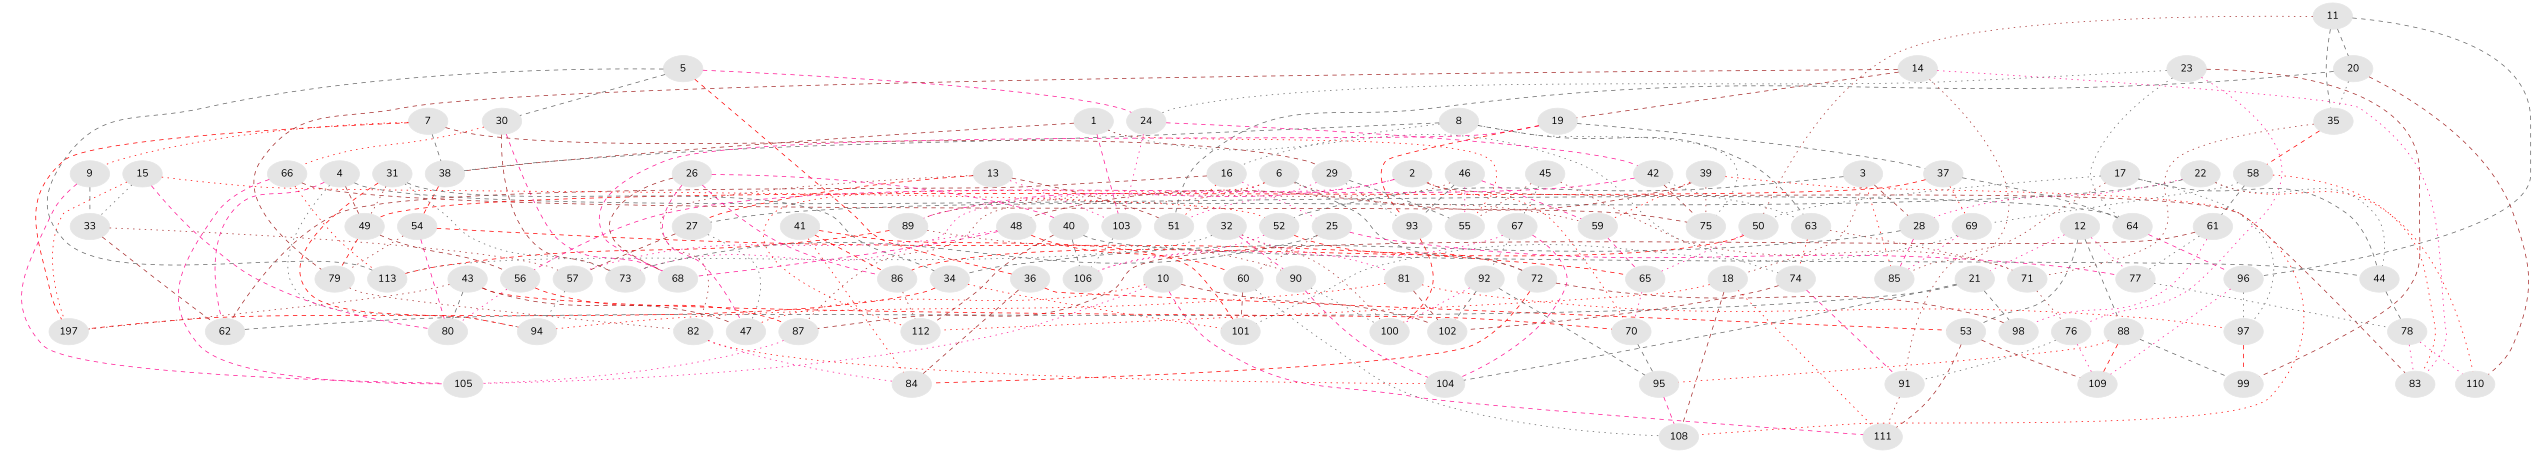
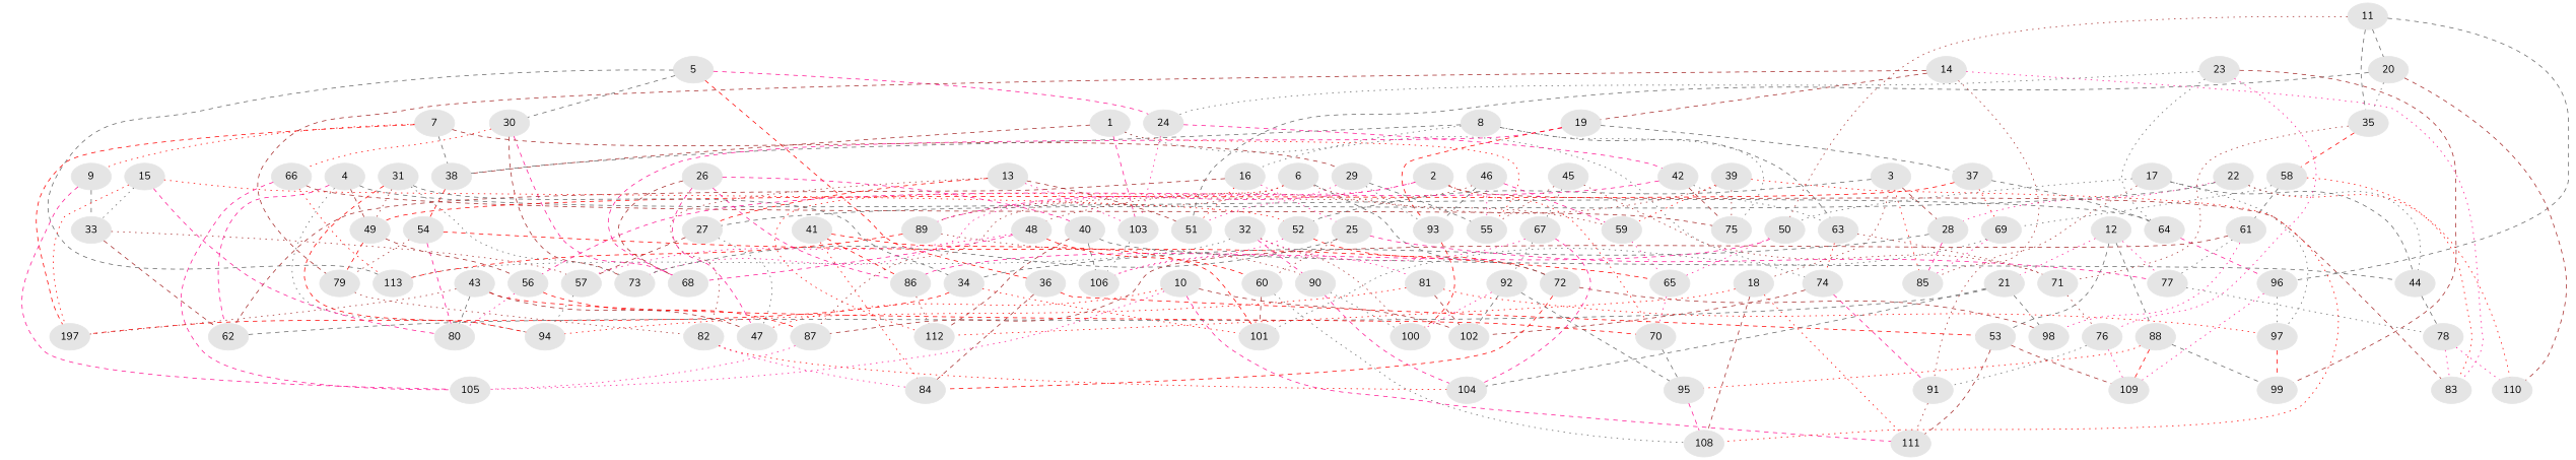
  graph {
    fontname=Nunito
    node [color=gray90 fontname=Nunito style=filled]
    edge [color=gray40 fontname=Nunito style=dashed]
    1
    38
    55
    74
    103
    54
    102
    91
    106
    2
    70
    73
    83
    89
    95
    113
    90
    3
    18
    28
    52
    85
    112
    111
    108
    34
    72
    4
    49
    62
    64
    94
    79
    56
    96
    5
    24
    30
    36
    42
    68
    66
    53
    84
    6
    59
    65
    98
    7
    9
    29
    n52 [label=197]
    33
    105
    51
    93
    8
    16
    63
    75
    25
    71
    57
    10
    47
    11
    20
    35
    50
    110
    58
    86
    97
    109
    12
    21
    77
    88
    104
    78
    99
    13
    27
    82
    14
    19
    37
    15
    80
    60
    17
    44
    69
    100
    22
    23
    76
    101
    26
    40
    31
    32
    81
    61
    39
    48
    41
    45
    67
    87
    43
    92
    46
    1 -- 38 [color=brown]
    1 -- 55 [color=red style=dotted]
    1 -- 74 [style=dotted]
    1 -- 103 [color=deeppink]
    38 -- 54 [color=red]
    74 -- 102 [color=brown]
    74 -- 91 [color=deeppink]
    103 -- 106 [style=dotted]
    54 -- 79 [color=brown style=dotted]
    54 -- 65 [color=red]
    54 -- 80 [color=deeppink]
    91 -- 111 [color=brown style=dotted]
    2 -- 70 [color=red style=dotted]
    2 -- 73 [color=deeppink style=dotted]
    2 -- 83 [color=brown]
    2 -- 89 [color=deeppink]
    70 -- 95
    89 -- 113 [color=red]
    89 -- 90 [color=brown style=dotted]
    95 -- 108 [color=deeppink]
    90 -- 104 [color=deeppink]
    90 -- 100 [style=dotted]
    3 -- 18 [color=brown style=dotted]
    3 -- 28 [color=brown]
    3 -- 52
    3 -- 85 [color=red style=dotted]
    18 -- 112 [color=red style=dotted]
    18 -- 111 [color=red style=dotted]
    18 -- 108 [color=brown]
    28 -- 85 [color=deeppink]
    28 -- 34
    52 -- 106 [color=deeppink style=dotted]
    52 -- 72 [color=red]
    34 -- n52 [color=red]
    34 -- 101 [color=red style=dotted]
    72 -- 84 [color=red]
    72 -- 98 [color=brown]
    4 -- 49 [color=brown]
    4 -- 62 [color=deeppink]
    4 -- 64
    4 -- 94 [style=dotted]
    49 -- 79 [color=red]
    49 -- 56 [color=brown]
    64 -- 96 [color=deeppink]
    79 -- 82 [color=brown style=dotted]
    56 -- 80 [color=deeppink style=dotted]
    56 -- 87 [color=red]
    96 -- 97 [style=dotted]
    96 -- 109 [color=deeppink style=dotted]
    5 -- 113
    5 -- 24 [color=deeppink]
    5 -- 30
    5 -- 36 [color=red]
    24 -- 103 [color=deeppink style=dotted]
    24 -- 42 [color=deeppink]
    30 -- 73 [color=brown]
    30 -- 68 [color=deeppink]
    30 -- 66 [color=red style=dotted]
    36 -- 53 [color=red]
    36 -- 84 [color=brown]
    42 -- 56 [color=deeppink]
    42 -- 63 [style=dotted]
    42 -- 75 [color=brown]
    66 -- 113 [color=red style=dotted]
    66 -- 105 [color=deeppink]
    66 -- 75 [color=brown]
    53 -- 111 [color=brown]
    53 -- 109 [color=brown]
    6 -- 89 [color=brown style=dotted]
    6 -- 112 [color=red style=dotted]
    6 -- 72
    6 -- 59 [color=brown style=dotted]
-   59 -- 65 [color=deeppink]
+   59 -- 65 [color=deeppink style=dotted]
    65 -- 70 [color=deeppink style=dotted]
    7 -- 38
    7 -- 9 [color=red style=dotted]
    7 -- 29 [color=brown]
    7 -- n52 [color=red]
    9 -- 33
    9 -- 105 [color=deeppink]
    29 -- 55
    29 -- 51 [color=deeppink style=dotted]
    29 -- 93 [style=dotted]
    33 -- 62 [color=brown]
    33 -- 57 [color=brown style=dotted]
    93 -- 100 [color=red]
    8 -- 38
    8 -- 16 [style=dotted]
    8 -- 63
    8 -- 75 [style=dotted]
    16 -- 62 [color=brown]
    16 -- 51 [color=red style=dotted]
    16 -- 25 [color=deeppink style=dotted]
    63 -- 74 [color=red style=dotted]
    63 -- 71 [color=brown style=dotted]
    25 -- 73
    25 -- 77 [color=deeppink]
    25 -- 60 [color=brown style=dotted]
    71 -- 76 [color=brown style=dotted]
    57 -- 94 [style=dotted]
    10 -- 102 [color=brown]
    10 -- 111 [color=deeppink]
    10 -- 105 [color=deeppink style=dotted]
    10 -- 47 [color=red style=dotted]
    11 -- 96
    11 -- 20
    11 -- 35
    11 -- 50 [color=brown style=dotted]
    20 -- 51
    20 -- 35 [style=dotted]
    20 -- 110 [color=brown]
    35 -- 71 [color=brown style=dotted]
    35 -- 58 [color=red]
    50 -- 65 [color=deeppink style=dotted]
-   50 -- 86 [color=red]
+   50 -- 86 [color=deeppink]
    58 -- 83 [color=red style=dotted]
    58 -- 69 [style=dotted]
    58 -- 61
    86 -- 112 [color=brown style=dotted]
    97 -- 99 [color=red]
    12 -- 53
    12 -- 21 [color=deeppink style=dotted]
    12 -- 77 [color=deeppink style=dotted]
    12 -- 88
    21 -- 62
    21 -- 98
    21 -- 104
    77 -- 78 [style=dotted]
    88 -- 95 [color=red style=dotted]
    88 -- 109 [color=red]
    88 -- 99
    78 -- 83 [color=deeppink style=dotted]
    78 -- 110 [color=deeppink style=dotted]
    13 -- 103 [color=deeppink style=dotted]
    13 -- 51 [color=brown]
    13 -- 27 [color=red]
    13 -- 82 [color=brown style=dotted]
    27 -- 57 [color=brown]
    27 -- 47 [style=dotted]
    82 -- 84 [color=deeppink style=dotted]
    82 -- 104 [color=red style=dotted]
    14 -- 83 [color=deeppink style=dotted]
    14 -- 85 [color=brown style=dotted]
    14 -- 79 [color=brown]
    14 -- 19 [color=brown]
    19 -- 68 [color=deeppink]
    19 -- 93 [color=red]
    19 -- 37
    37 -- 49 [color=red]
    37 -- 64
    37 -- 69 [color=red style=dotted]
    15 -- 52 [color=red style=dotted]
    15 -- n52 [color=red style=dotted]
    15 -- 33 [style=dotted]
    15 -- 80 [color=deeppink]
    60 -- 108 [style=dotted]
    60 -- 101 [color=brown]
    17 -- 91 [color=brown style=dotted]
    17 -- 50 [style=dotted]
    17 -- 97 [style=dotted]
    17 -- 44
    44 -- 78
    69 -- 85 [color=deeppink style=dotted]
    69 -- 101 [style=dotted]
    22 -- 28 [color=deeppink style=dotted]
    22 -- 110 [color=red style=dotted]
    22 -- 27
    22 -- 44 [style=dotted]
    23 -- 64 [style=dotted]
    23 -- 24 [style=dotted]
    23 -- 99 [color=brown]
    23 -- 76 [color=deeppink style=dotted]
    76 -- 91 [style=dotted]
    76 -- 109 [color=deeppink style=dotted]
    26 -- 68 [color=brown]
    26 -- 47 [color=deeppink]
    26 -- 86 [color=deeppink]
    26 -- 40 [color=deeppink]
    40 -- 106
    40 -- 112 [color=brown]
    40 -- 44
    31 -- 73 [style=dotted]
    31 -- 34
    31 -- 49 [color=brown style=dotted]
    31 -- 94 [color=red]
    32 -- 113 [style=dotted]
    32 -- 90 [color=deeppink]
    32 -- 100 [color=brown style=dotted]
    32 -- 81 [color=deeppink style=dotted]
    81 -- 102 [color=brown]
    81 -- 94 [color=red style=dotted]
    81 -- 97 [color=red style=dotted]
    61 -- 98 [color=deeppink style=dotted]
    61 -- 77 [style=dotted]
    61 -- 87 [color=brown]
    39 -- 108 [color=red style=dotted]
    39 -- 59 [color=red style=dotted]
    39 -- 75 [color=brown style=dotted]
-   39 -- 48 [color=brown]
+   39 -- 48 [color=brown style=dotted]
    48 -- 68 [color=deeppink]
    48 -- 57 [color=deeppink style=dotted]
    48 -- 60 [color=red]
    41 -- 84 [color=red style=dotted]
    41 -- 86 [color=red]
    41 -- 101 [color=red]
    45 -- 55 [color=brown style=dotted]
    45 -- 71 [color=brown style=dotted]
    45 -- 67 [style=dotted]
    67 -- 106 [color=deeppink style=dotted]
    67 -- 104 [color=deeppink]
    67 -- 92 [style=dotted]
    87 -- 105 [color=deeppink style=dotted]
    43 -- 70 [color=red]
    43 -- n52 [color=brown style=dotted]
    43 -- 47 [color=brown]
    43 -- 80
    92 -- 102
    92 -- 95
    92 -- 100 [color=deeppink style=dotted]
    46 -- 55 [color=deeppink style=dotted]
    46 -- 59 [color=deeppink]
    46 -- 93
    46 -- 87 [color=brown style=dotted]
  }
